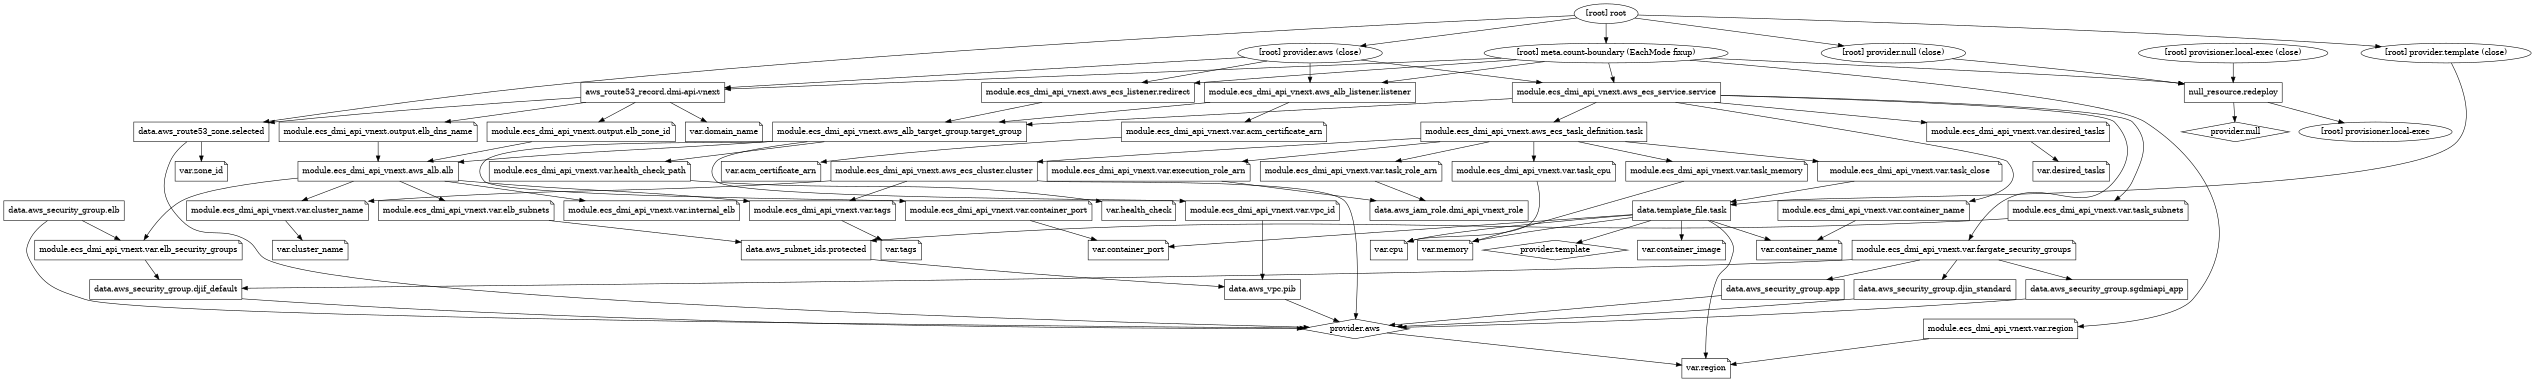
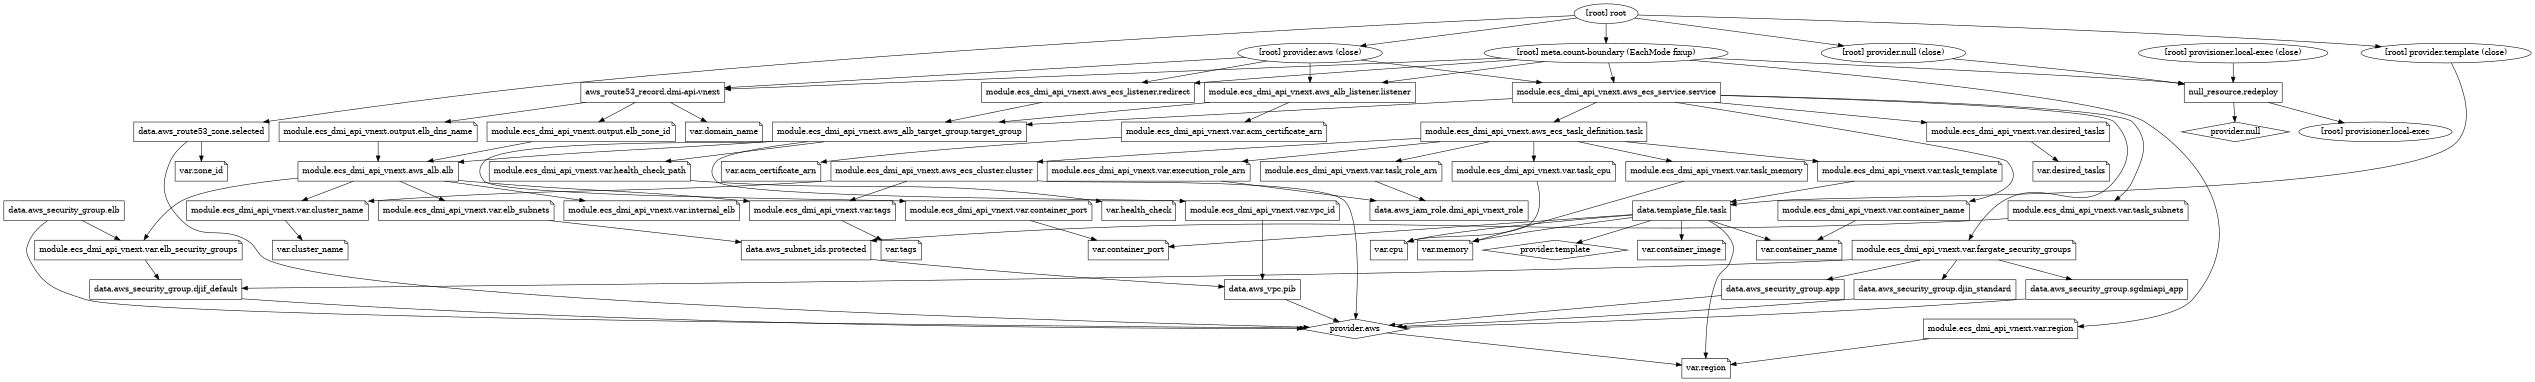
  digraph {
    compound=true
    newrank=true
    node [shape=note]
    n1 [label="aws_route53_record.dmi-api-vnext" shape=box]
    n2 [label="data.aws_route53_zone.selected" shape=box]
    n3 [label="module.ecs_dmi_api_vnext.output.elb_dns_name"]
    n4 [label="module.ecs_dmi_api_vnext.output.elb_zone_id"]
    n5 [label="var.domain_name"]
    n6 [label="data.aws_iam_role.dmi_api_vnext_role" shape=box]
    n7 [label="provider.aws" shape=diamond]
    n8 [label="var.zone_id"]
    n9 [label="data.aws_security_group.app" shape=box]
    n10 [label="data.aws_security_group.djif_default" shape=box]
    n11 [label="data.aws_security_group.djin_standard" shape=box]
    n12 [label="data.aws_security_group.elb" shape=box]
    n13 [label="data.aws_security_group.sgdmiapi_app" shape=box]
    n14 [label="data.aws_subnet_ids.protected" shape=box]
    n15 [label="data.aws_vpc.pib" shape=box]
    n16 [label="data.template_file.task" shape=box]
    n17 [label="provider.template" shape=diamond]
    n18 [label="var.container_image"]
    n19 [label="var.container_name"]
    n20 [label="var.container_port"]
    n21 [label="var.cpu"]
    n22 [label="var.memory"]
    n23 [label="var.region"]
    n24 [label="module.ecs_dmi_api_vnext.aws_alb.alb" shape=box]
    n25 [label="module.ecs_dmi_api_vnext.var.cluster_name"]
    n26 [label="module.ecs_dmi_api_vnext.var.elb_security_groups"]
    n27 [label="module.ecs_dmi_api_vnext.var.elb_subnets"]
    n28 [label="module.ecs_dmi_api_vnext.var.internal_elb"]
    n29 [label="module.ecs_dmi_api_vnext.var.tags"]
    n30 [label="module.ecs_dmi_api_vnext.aws_alb_listener.listener" shape=box]
    n31 [label="module.ecs_dmi_api_vnext.aws_alb_target_group.target_group" shape=box]
    n32 [label="module.ecs_dmi_api_vnext.var.acm_certificate_arn"]
    n33 [label="module.ecs_dmi_api_vnext.aws_ecs_listener.redirect" shape=box]
    n34 [label="module.ecs_dmi_api_vnext.var.container_port"]
    n35 [label="module.ecs_dmi_api_vnext.var.health_check_path"]
    n36 [label="module.ecs_dmi_api_vnext.var.vpc_id"]
    n37 [label="module.ecs_dmi_api_vnext.aws_ecs_cluster.cluster" shape=box]
    n38 [label="module.ecs_dmi_api_vnext.aws_ecs_service.service" shape=box]
    n39 [label="module.ecs_dmi_api_vnext.aws_ecs_task_definition.task" shape=box]
    n40 [label="module.ecs_dmi_api_vnext.var.container_name"]
    n41 [label="module.ecs_dmi_api_vnext.var.desired_tasks"]
    n42 [label="module.ecs_dmi_api_vnext.var.fargate_security_groups"]
    n43 [label="module.ecs_dmi_api_vnext.var.task_subnets"]
    n44 [label="module.ecs_dmi_api_vnext.var.execution_role_arn"]
    n45 [label="module.ecs_dmi_api_vnext.var.task_cpu"]
    n46 [label="module.ecs_dmi_api_vnext.var.task_memory"]
    n47 [label="module.ecs_dmi_api_vnext.var.task_role_arn"]
-   n48 [label="module.ecs_dmi_api_vnext.var.task_close"]
+   n48 [label="module.ecs_dmi_api_vnext.var.task_template"]
    n49 [label="var.acm_certificate_arn"]
    n50 [label="var.cluster_name"]
    n51 [label="var.desired_tasks"]
    n52 [label="var.health_check"]
    n53 [label="module.ecs_dmi_api_vnext.var.region"]
    n54 [label="var.tags"]
    n55 [label="null_resource.redeploy" shape=box]
    n56 [label="provider.null" shape=diamond]
    "[root] provisioner.local-exec" [shape=""]
    "[root] meta.count-boundary (EachMode fixup)" [shape=""]
    "[root] provider.aws (close)" [shape=""]
    "[root] provider.null (close)" [shape=""]
    "[root] provider.template (close)" [shape=""]
    "[root] provisioner.local-exec (close)" [shape=""]
    "[root] root" [shape=""]
    subgraph sub_1 {
      n1
      n2
      n3
      n4
      n5
      n6
      n7
      n8
      n9
      n10
      n11
      n12
      n13
      n14
      n15
      n16
      n17
      n18
      n19
      n20
      n21
      n22
      n23
      n24
      n25
      n26
      n27
      n28
      n29
      n30
      n31
      n32
      n33
      n34
      n35
      n36
      n37
      n38
      n39
      n40
      n41
      n42
      n43
      n44
      n45
      n46
      n47
      n48
      n49
      n50
      n51
      n52
      n53
      n54
      n55
      n56
      "[root] provisioner.local-exec"
      "[root] meta.count-boundary (EachMode fixup)"
      "[root] provider.aws (close)"
      "[root] provider.null (close)"
      "[root] provider.template (close)"
      "[root] provisioner.local-exec (close)"
      "[root] root"
    }
-   n1 -> n2
    n1 -> n3
    n1 -> n4
    n1 -> n5
    n2 -> n7
    n2 -> n8
    n3 -> n24
    n4 -> n24
    n7 -> n23
    n9 -> n7
    n10 -> n7
    n11 -> n7
    n12 -> n7
    n12 -> n26
    n13 -> n7
    n14 -> n15
    n15 -> n7
    n16 -> n17
    n16 -> n18
    n16 -> n19
    n16 -> n20
    n16 -> n21
    n16 -> n22
    n16 -> n23
    n24 -> n25
    n24 -> n26
    n24 -> n27
    n24 -> n28
    n24 -> n29
    n25 -> n50
    n26 -> n10
    n27 -> n14
    n29 -> n54
    n30 -> n31
    n30 -> n32
    n31 -> n24
    n31 -> n34
    n31 -> n35
    n31 -> n36
    n32 -> n49
    n33 -> n31
    n34 -> n20
    n35 -> n52
    n36 -> n15
    n37 -> n7
    n37 -> n25
    n37 -> n29
    n38 -> n31
    n38 -> n39
    n38 -> n40
    n38 -> n41
    n38 -> n42
    n38 -> n43
    n39 -> n37
    n39 -> n44
    n39 -> n45
    n39 -> n46
    n39 -> n47
    n39 -> n48
    n40 -> n19
    n41 -> n51
    n42 -> n9
    n42 -> n10
    n42 -> n11
    n42 -> n13
    n43 -> n14
    n44 -> n6
    n45 -> n21
    n46 -> n22
    n47 -> n6
    n48 -> n16
    n53 -> n23
    n55 -> n56
    n55 -> "[root] provisioner.local-exec"
    "[root] meta.count-boundary (EachMode fixup)" -> n1
    "[root] meta.count-boundary (EachMode fixup)" -> n30
    "[root] meta.count-boundary (EachMode fixup)" -> n33
    "[root] meta.count-boundary (EachMode fixup)" -> n38
    "[root] meta.count-boundary (EachMode fixup)" -> n53
    "[root] meta.count-boundary (EachMode fixup)" -> n55
    "[root] provider.aws (close)" -> n1
    "[root] provider.aws (close)" -> n30
    "[root] provider.aws (close)" -> n33
    "[root] provider.aws (close)" -> n38
    "[root] provider.null (close)" -> n55
    "[root] provider.template (close)" -> n16
    "[root] provisioner.local-exec (close)" -> n55
    "[root] root" -> n2
    "[root] root" -> "[root] meta.count-boundary (EachMode fixup)"
    "[root] root" -> "[root] provider.aws (close)"
    "[root] root" -> "[root] provider.null (close)"
    "[root] root" -> "[root] provider.template (close)"
  }
